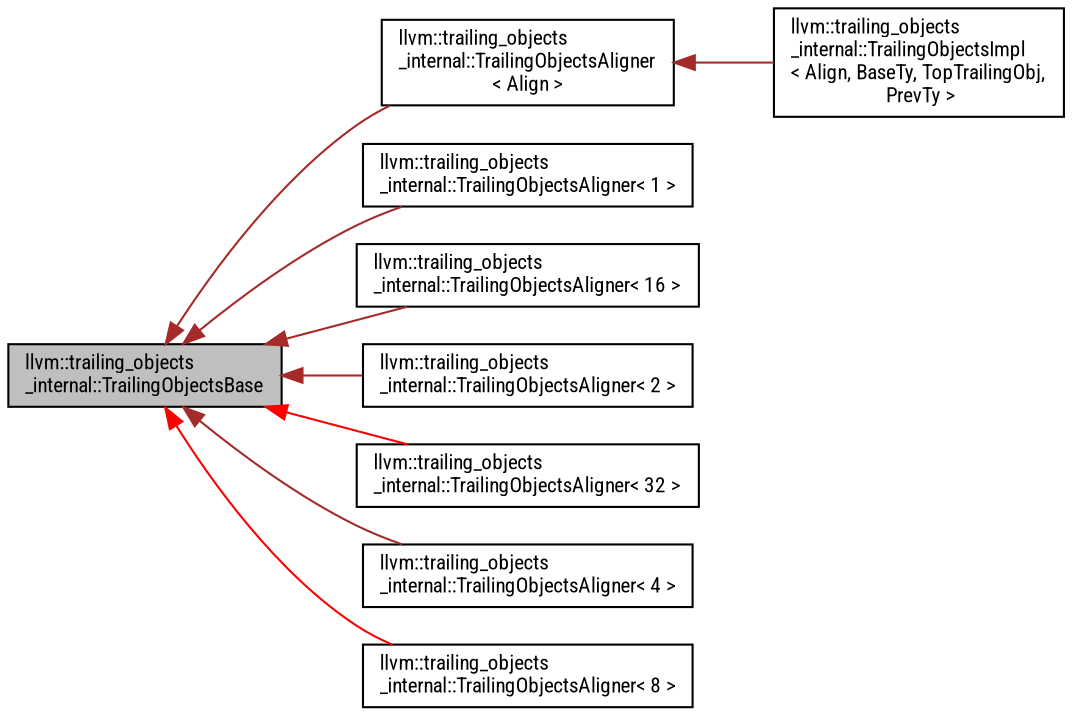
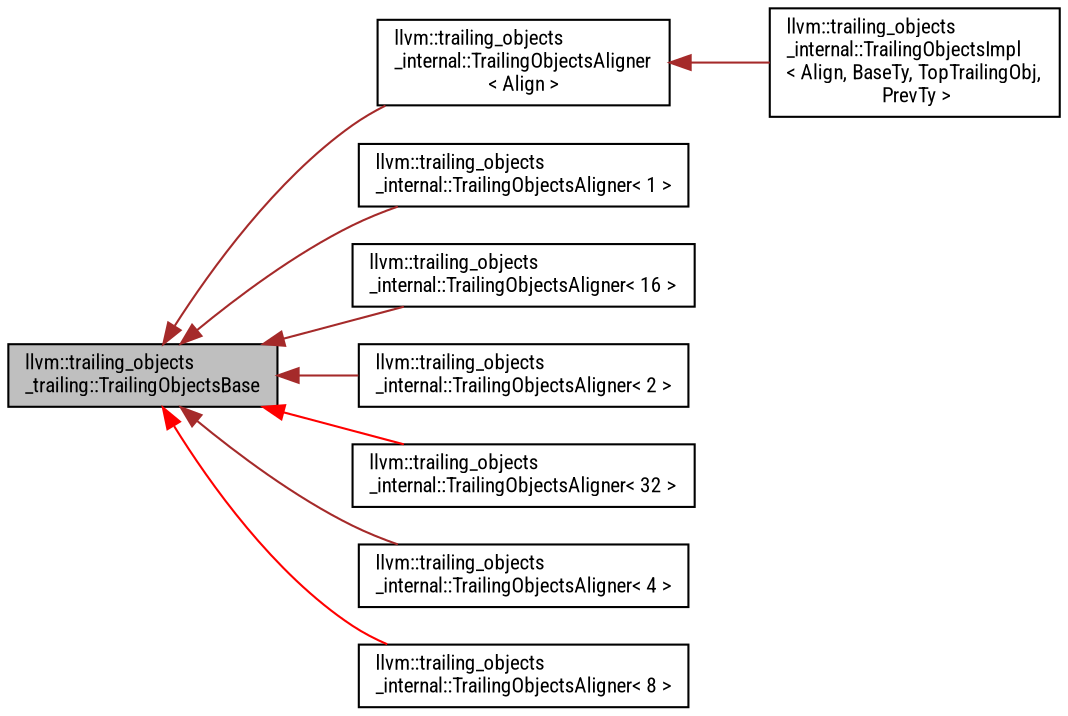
  digraph {
    rankdir=LR
    fontname="Roboto Condensed"
    node [color=black fontname="Roboto Condensed" fontsize=10 shape=box]
    edge [color=brown dir=back fontname="Roboto Condensed" fontsize=10 labelfontname=Helvetica labelfontsize=10 style=solid]
-   n1 [fillcolor=grey75 fontcolor=black height=0.2 label="llvm::trailing_objects\l_internal::TrailingObjectsBase" style=filled width=0.4]
+   n1 [fillcolor=grey75 fontcolor=black height=0.2 label="llvm::trailing_objects\l_trailing::TrailingObjectsBase" style=filled width=0.4]
    n2 [height=0.2 label="llvm::trailing_objects\l_internal::TrailingObjectsAligner\l\< Align \>" width=0.4]
    n3 [height=0.2 label="llvm::trailing_objects\l_internal::TrailingObjectsAligner\< 1 \>" width=0.4]
    n4 [height=0.2 label="llvm::trailing_objects\l_internal::TrailingObjectsAligner\< 16 \>" width=0.4]
    n5 [height=0.2 label="llvm::trailing_objects\l_internal::TrailingObjectsAligner\< 2 \>" width=0.4]
    n6 [height=0.2 label="llvm::trailing_objects\l_internal::TrailingObjectsAligner\< 32 \>" width=0.4]
    n7 [height=0.2 label="llvm::trailing_objects\l_internal::TrailingObjectsAligner\< 4 \>" width=0.4]
    n8 [height=0.2 label="llvm::trailing_objects\l_internal::TrailingObjectsAligner\< 8 \>" width=0.4]
    n9 [height=0.2 label="llvm::trailing_objects\l_internal::TrailingObjectsImpl\l\< Align, BaseTy, TopTrailingObj,\l PrevTy \>" width=0.4]
    n1 -> n2
    n1 -> n3
    n1 -> n4
    n1 -> n5
    n1 -> n6 [color=red]
    n1 -> n7
    n1 -> n8 [color=red]
    n2 -> n9
  }
